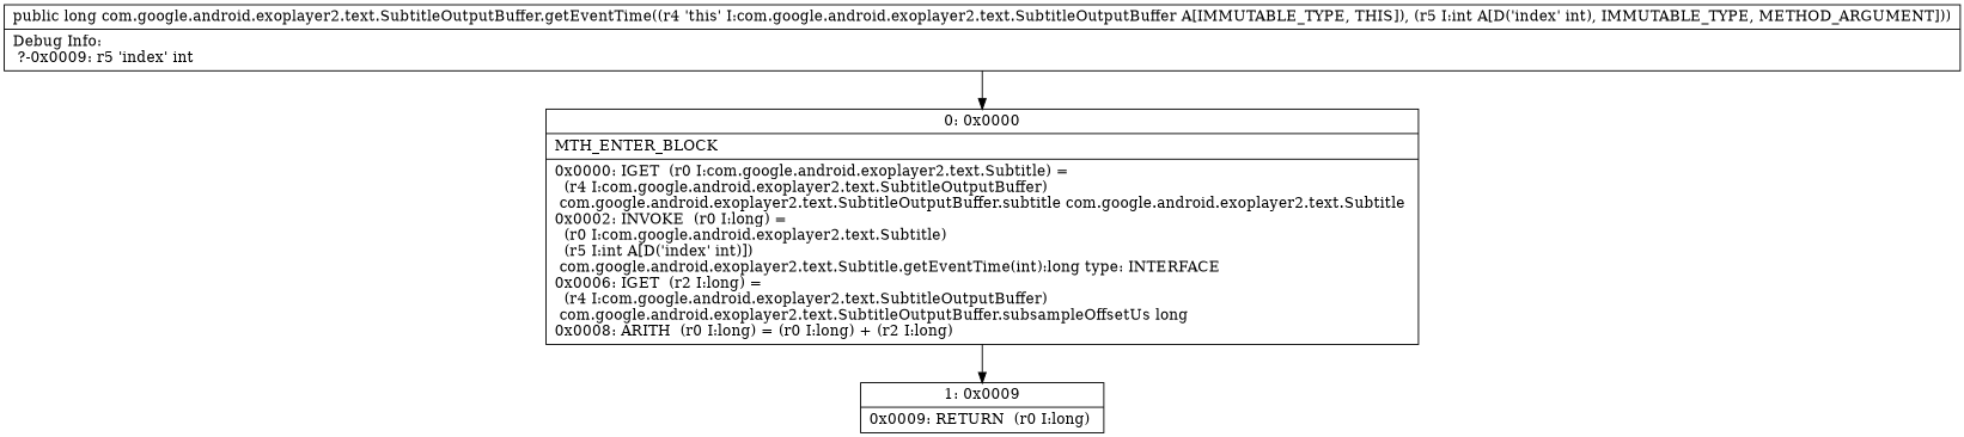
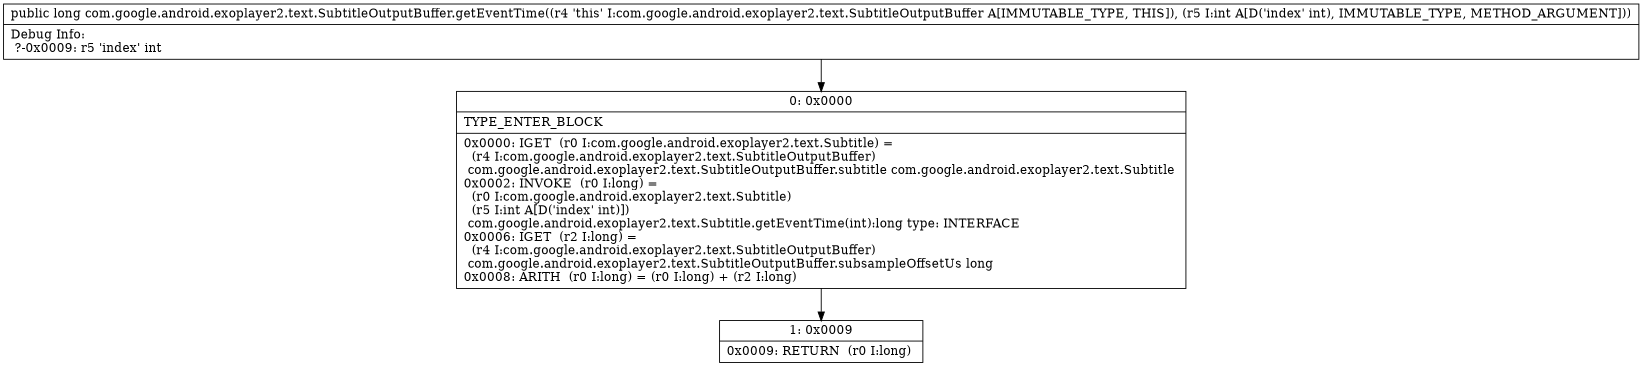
  digraph {
    node [shape=record]
-   n1 [label="{0\:\ 0x0000|MTH_ENTER_BLOCK\l|0x0000: IGET  (r0 I:com.google.android.exoplayer2.text.Subtitle) = \l  (r4 I:com.google.android.exoplayer2.text.SubtitleOutputBuffer)\l com.google.android.exoplayer2.text.SubtitleOutputBuffer.subtitle com.google.android.exoplayer2.text.Subtitle \l0x0002: INVOKE  (r0 I:long) = \l  (r0 I:com.google.android.exoplayer2.text.Subtitle)\l  (r5 I:int A[D('index' int)])\l com.google.android.exoplayer2.text.Subtitle.getEventTime(int):long type: INTERFACE \l0x0006: IGET  (r2 I:long) = \l  (r4 I:com.google.android.exoplayer2.text.SubtitleOutputBuffer)\l com.google.android.exoplayer2.text.SubtitleOutputBuffer.subsampleOffsetUs long \l0x0008: ARITH  (r0 I:long) = (r0 I:long) + (r2 I:long) \l}"]
+   n1 [label="{0\:\ 0x0000|TYPE_ENTER_BLOCK\l|0x0000: IGET  (r0 I:com.google.android.exoplayer2.text.Subtitle) = \l  (r4 I:com.google.android.exoplayer2.text.SubtitleOutputBuffer)\l com.google.android.exoplayer2.text.SubtitleOutputBuffer.subtitle com.google.android.exoplayer2.text.Subtitle \l0x0002: INVOKE  (r0 I:long) = \l  (r0 I:com.google.android.exoplayer2.text.Subtitle)\l  (r5 I:int A[D('index' int)])\l com.google.android.exoplayer2.text.Subtitle.getEventTime(int):long type: INTERFACE \l0x0006: IGET  (r2 I:long) = \l  (r4 I:com.google.android.exoplayer2.text.SubtitleOutputBuffer)\l com.google.android.exoplayer2.text.SubtitleOutputBuffer.subsampleOffsetUs long \l0x0008: ARITH  (r0 I:long) = (r0 I:long) + (r2 I:long) \l}"]
    n2 [label="{1\:\ 0x0009|0x0009: RETURN  (r0 I:long) \l}"]
    n3 [label="{public long com.google.android.exoplayer2.text.SubtitleOutputBuffer.getEventTime((r4 'this' I:com.google.android.exoplayer2.text.SubtitleOutputBuffer A[IMMUTABLE_TYPE, THIS]), (r5 I:int A[D('index' int), IMMUTABLE_TYPE, METHOD_ARGUMENT]))  | Debug Info:\l  ?\-0x0009: r5 'index' int\l}"]
    n1 -> n2
    n3 -> n1
  }
